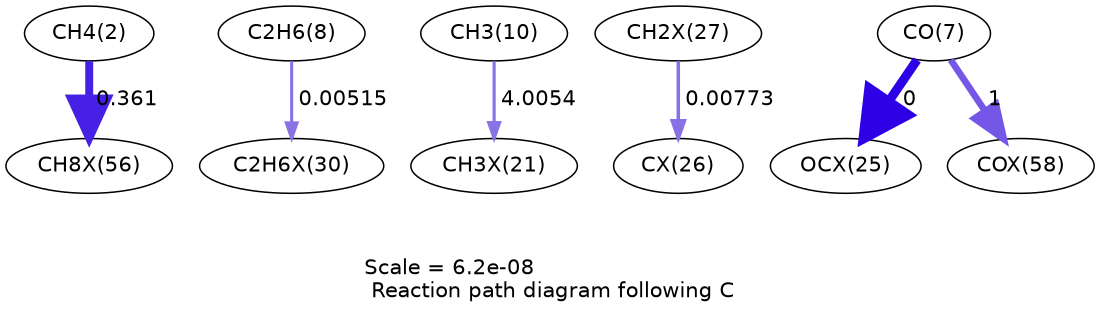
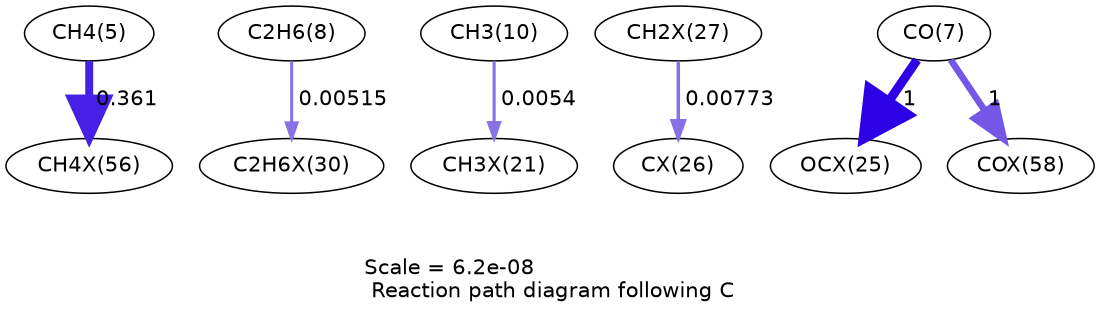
  digraph {
    fontname=Helvetica
    label="Scale = 6.2e-08\l Reaction path diagram following C"
    node [fontname=Helvetica]
    edge [color="0.7, 0.505, 0.9" fontname=Helvetica]
-   n1 [label="CH4(2)"]
-   n2 [label="CH8X(56)"]
+   n1 [label="CH4(5)"]
+   n2 [label="CH4X(56)"]
    n3 [label="C2H6(8)"]
    n4 [label="C2H6X(30)"]
    n5 [label="CH3(10)"]
    n6 [label="CH3X(21)"]
    n7 [label="CH2X(27)"]
    n8 [label="CX(26)"]
    n9 [label="CO(7)"]
    n10 [label="OCX(25)"]
    n11 [label="COX(58)"]
    n1 -> n2 [arrowsize=2.61 color="0.7, 0.861, 0.9" label=" 0.361" style="setlinewidth(5.23)"]
    n3 -> n4 [arrowsize=1.01 label=" 0.00515" style="setlinewidth(2.02)"]
-   n5 -> n6 [arrowsize=1.03 label=" 4.0054" style="setlinewidth(2.06)"]
+   n5 -> n6 [arrowsize=1.03 label=" 0.0054" style="setlinewidth(2.06)"]
    n7 -> n8 [arrowsize=1.15 color="0.7, 0.507, 0.9" label=" 0.00773" style="setlinewidth(2.3)"]
-   n9 -> n10 [arrowsize=3 color="0.7, 1.5, 0.9" label=" 0" style="setlinewidth(6)"]
+   n9 -> n10 [arrowsize=3 color="0.7, 1.5, 0.9" label=" 1" style="setlinewidth(6)"]
    n9 -> n11 [arrowsize=2.2 color="0.7, 0.62, 0.9" label=" 1" style="setlinewidth(4.4)"]
  }
